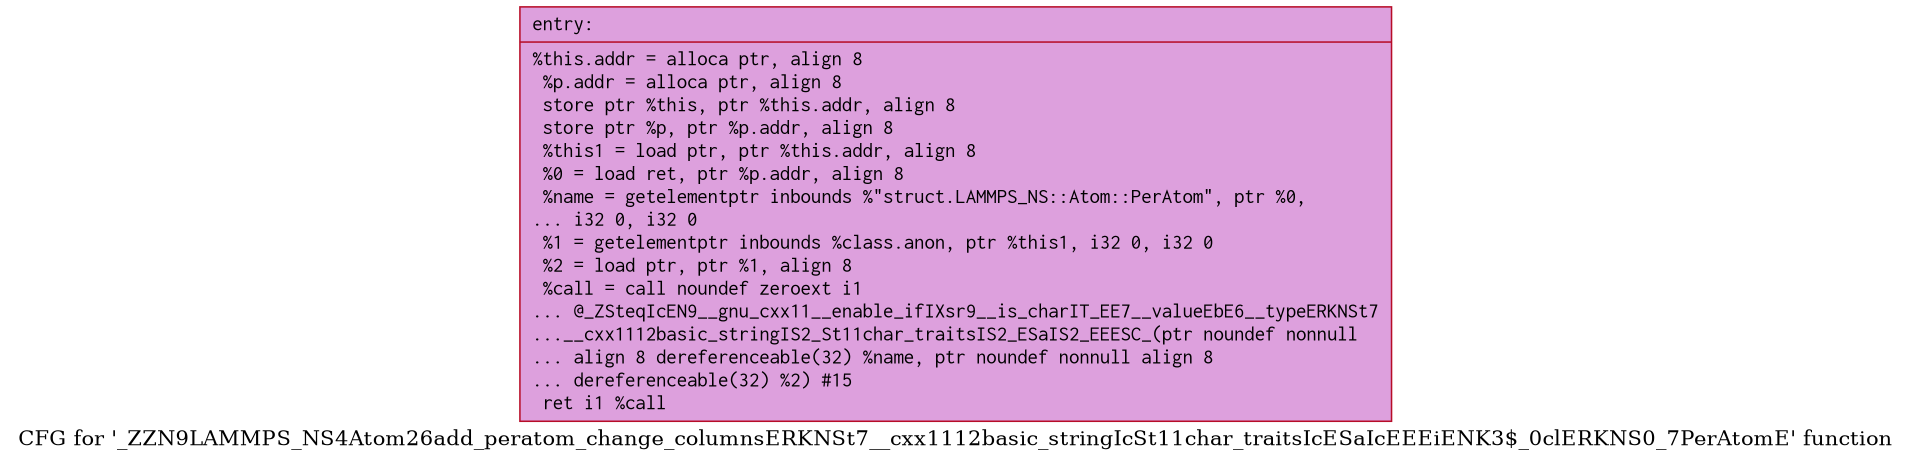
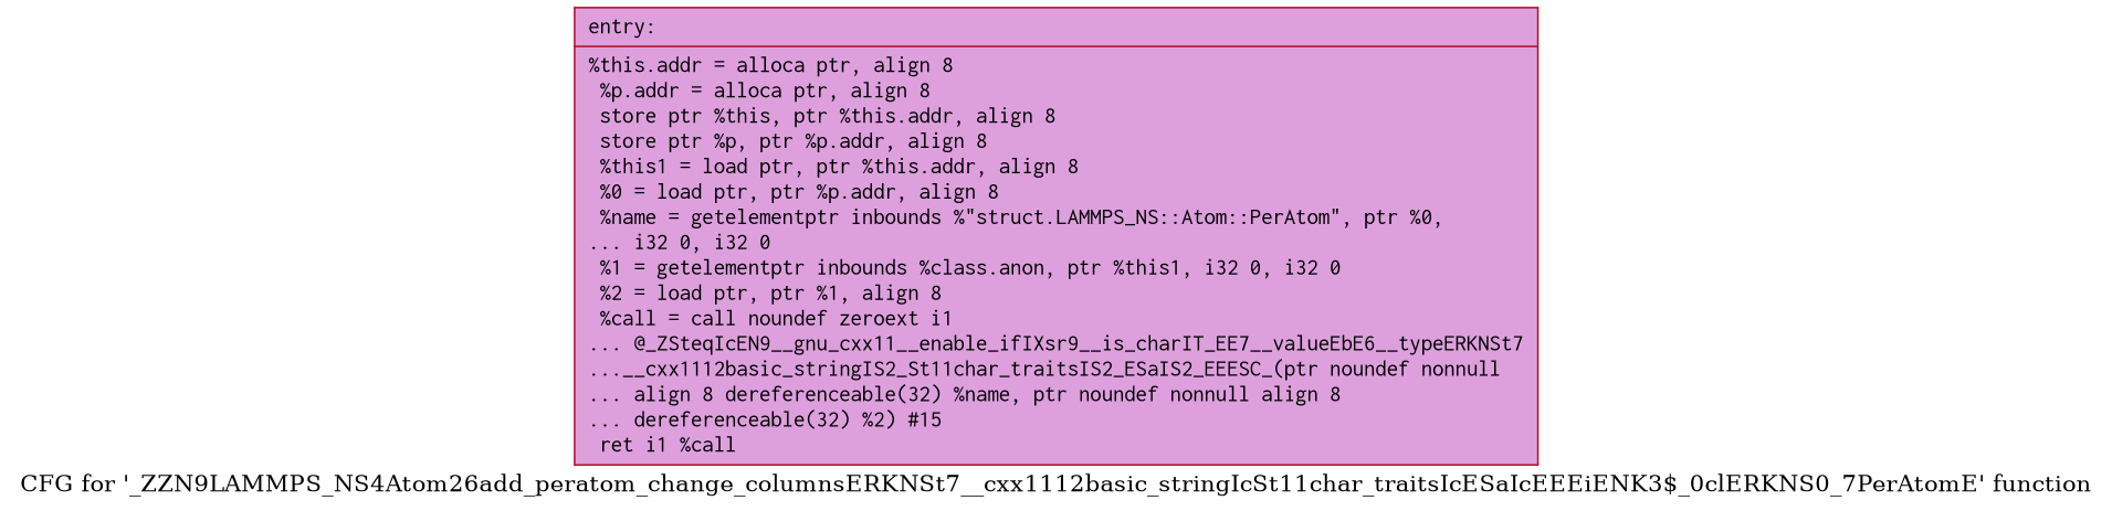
  digraph {
    label="CFG for '_ZZN9LAMMPS_NS4Atom26add_peratom_change_columnsERKNSt7__cxx1112basic_stringIcSt11char_traitsIcESaIcEEEiENK3$_0clERKNS0_7PerAtomE' function"
-   n1 [color="#b70d28ff" fillcolor=plum fontname=Courier label="{entry:\l|  %this.addr = alloca ptr, align 8\l  %p.addr = alloca ptr, align 8\l  store ptr %this, ptr %this.addr, align 8\l  store ptr %p, ptr %p.addr, align 8\l  %this1 = load ptr, ptr %this.addr, align 8\l  %0 = load ret, ptr %p.addr, align 8\l  %name = getelementptr inbounds %\"struct.LAMMPS_NS::Atom::PerAtom\", ptr %0,\l... i32 0, i32 0\l  %1 = getelementptr inbounds %class.anon, ptr %this1, i32 0, i32 0\l  %2 = load ptr, ptr %1, align 8\l  %call = call noundef zeroext i1\l... @_ZSteqIcEN9__gnu_cxx11__enable_ifIXsr9__is_charIT_EE7__valueEbE6__typeERKNSt7\l...__cxx1112basic_stringIS2_St11char_traitsIS2_ESaIS2_EEESC_(ptr noundef nonnull\l... align 8 dereferenceable(32) %name, ptr noundef nonnull align 8\l... dereferenceable(32) %2) #15\l  ret i1 %call\l}" shape=record style=filled]
+   n1 [color="#b70d28ff" fillcolor=plum fontname=Courier label="{entry:\l|  %this.addr = alloca ptr, align 8\l  %p.addr = alloca ptr, align 8\l  store ptr %this, ptr %this.addr, align 8\l  store ptr %p, ptr %p.addr, align 8\l  %this1 = load ptr, ptr %this.addr, align 8\l  %0 = load ptr, ptr %p.addr, align 8\l  %name = getelementptr inbounds %\"struct.LAMMPS_NS::Atom::PerAtom\", ptr %0,\l... i32 0, i32 0\l  %1 = getelementptr inbounds %class.anon, ptr %this1, i32 0, i32 0\l  %2 = load ptr, ptr %1, align 8\l  %call = call noundef zeroext i1\l... @_ZSteqIcEN9__gnu_cxx11__enable_ifIXsr9__is_charIT_EE7__valueEbE6__typeERKNSt7\l...__cxx1112basic_stringIS2_St11char_traitsIS2_ESaIS2_EEESC_(ptr noundef nonnull\l... align 8 dereferenceable(32) %name, ptr noundef nonnull align 8\l... dereferenceable(32) %2) #15\l  ret i1 %call\l}" shape=record style=filled]
  }
